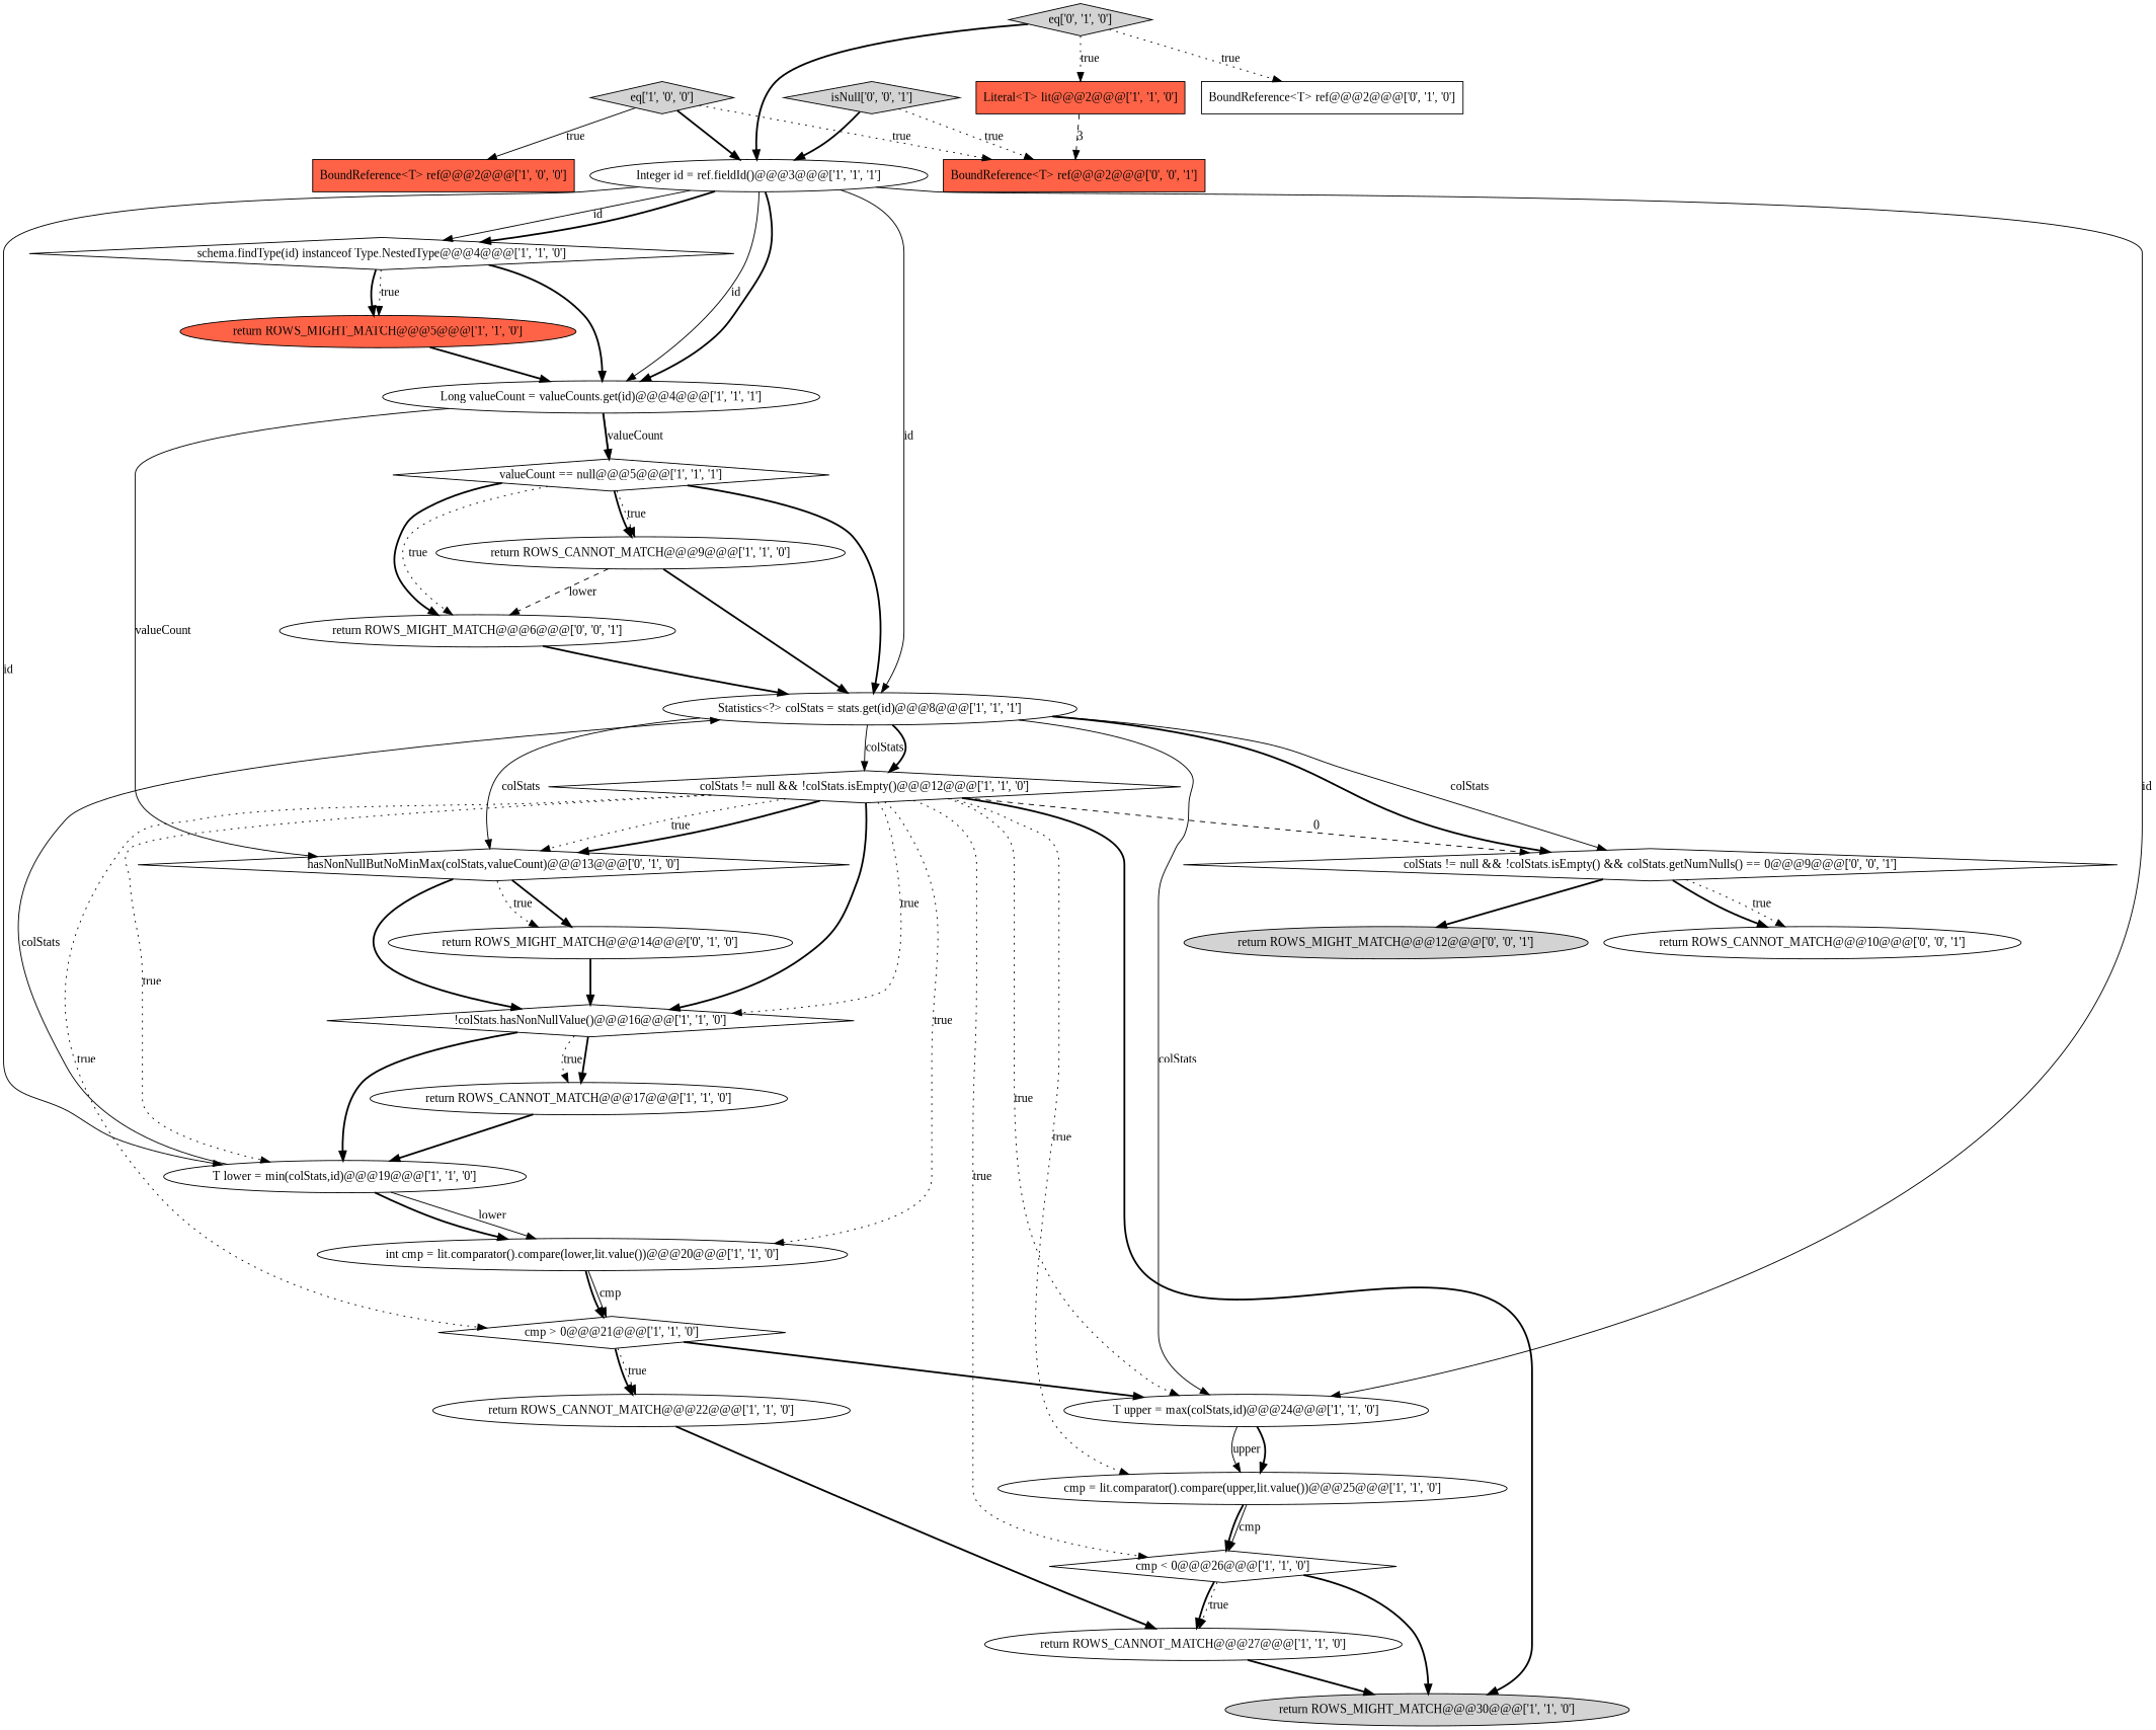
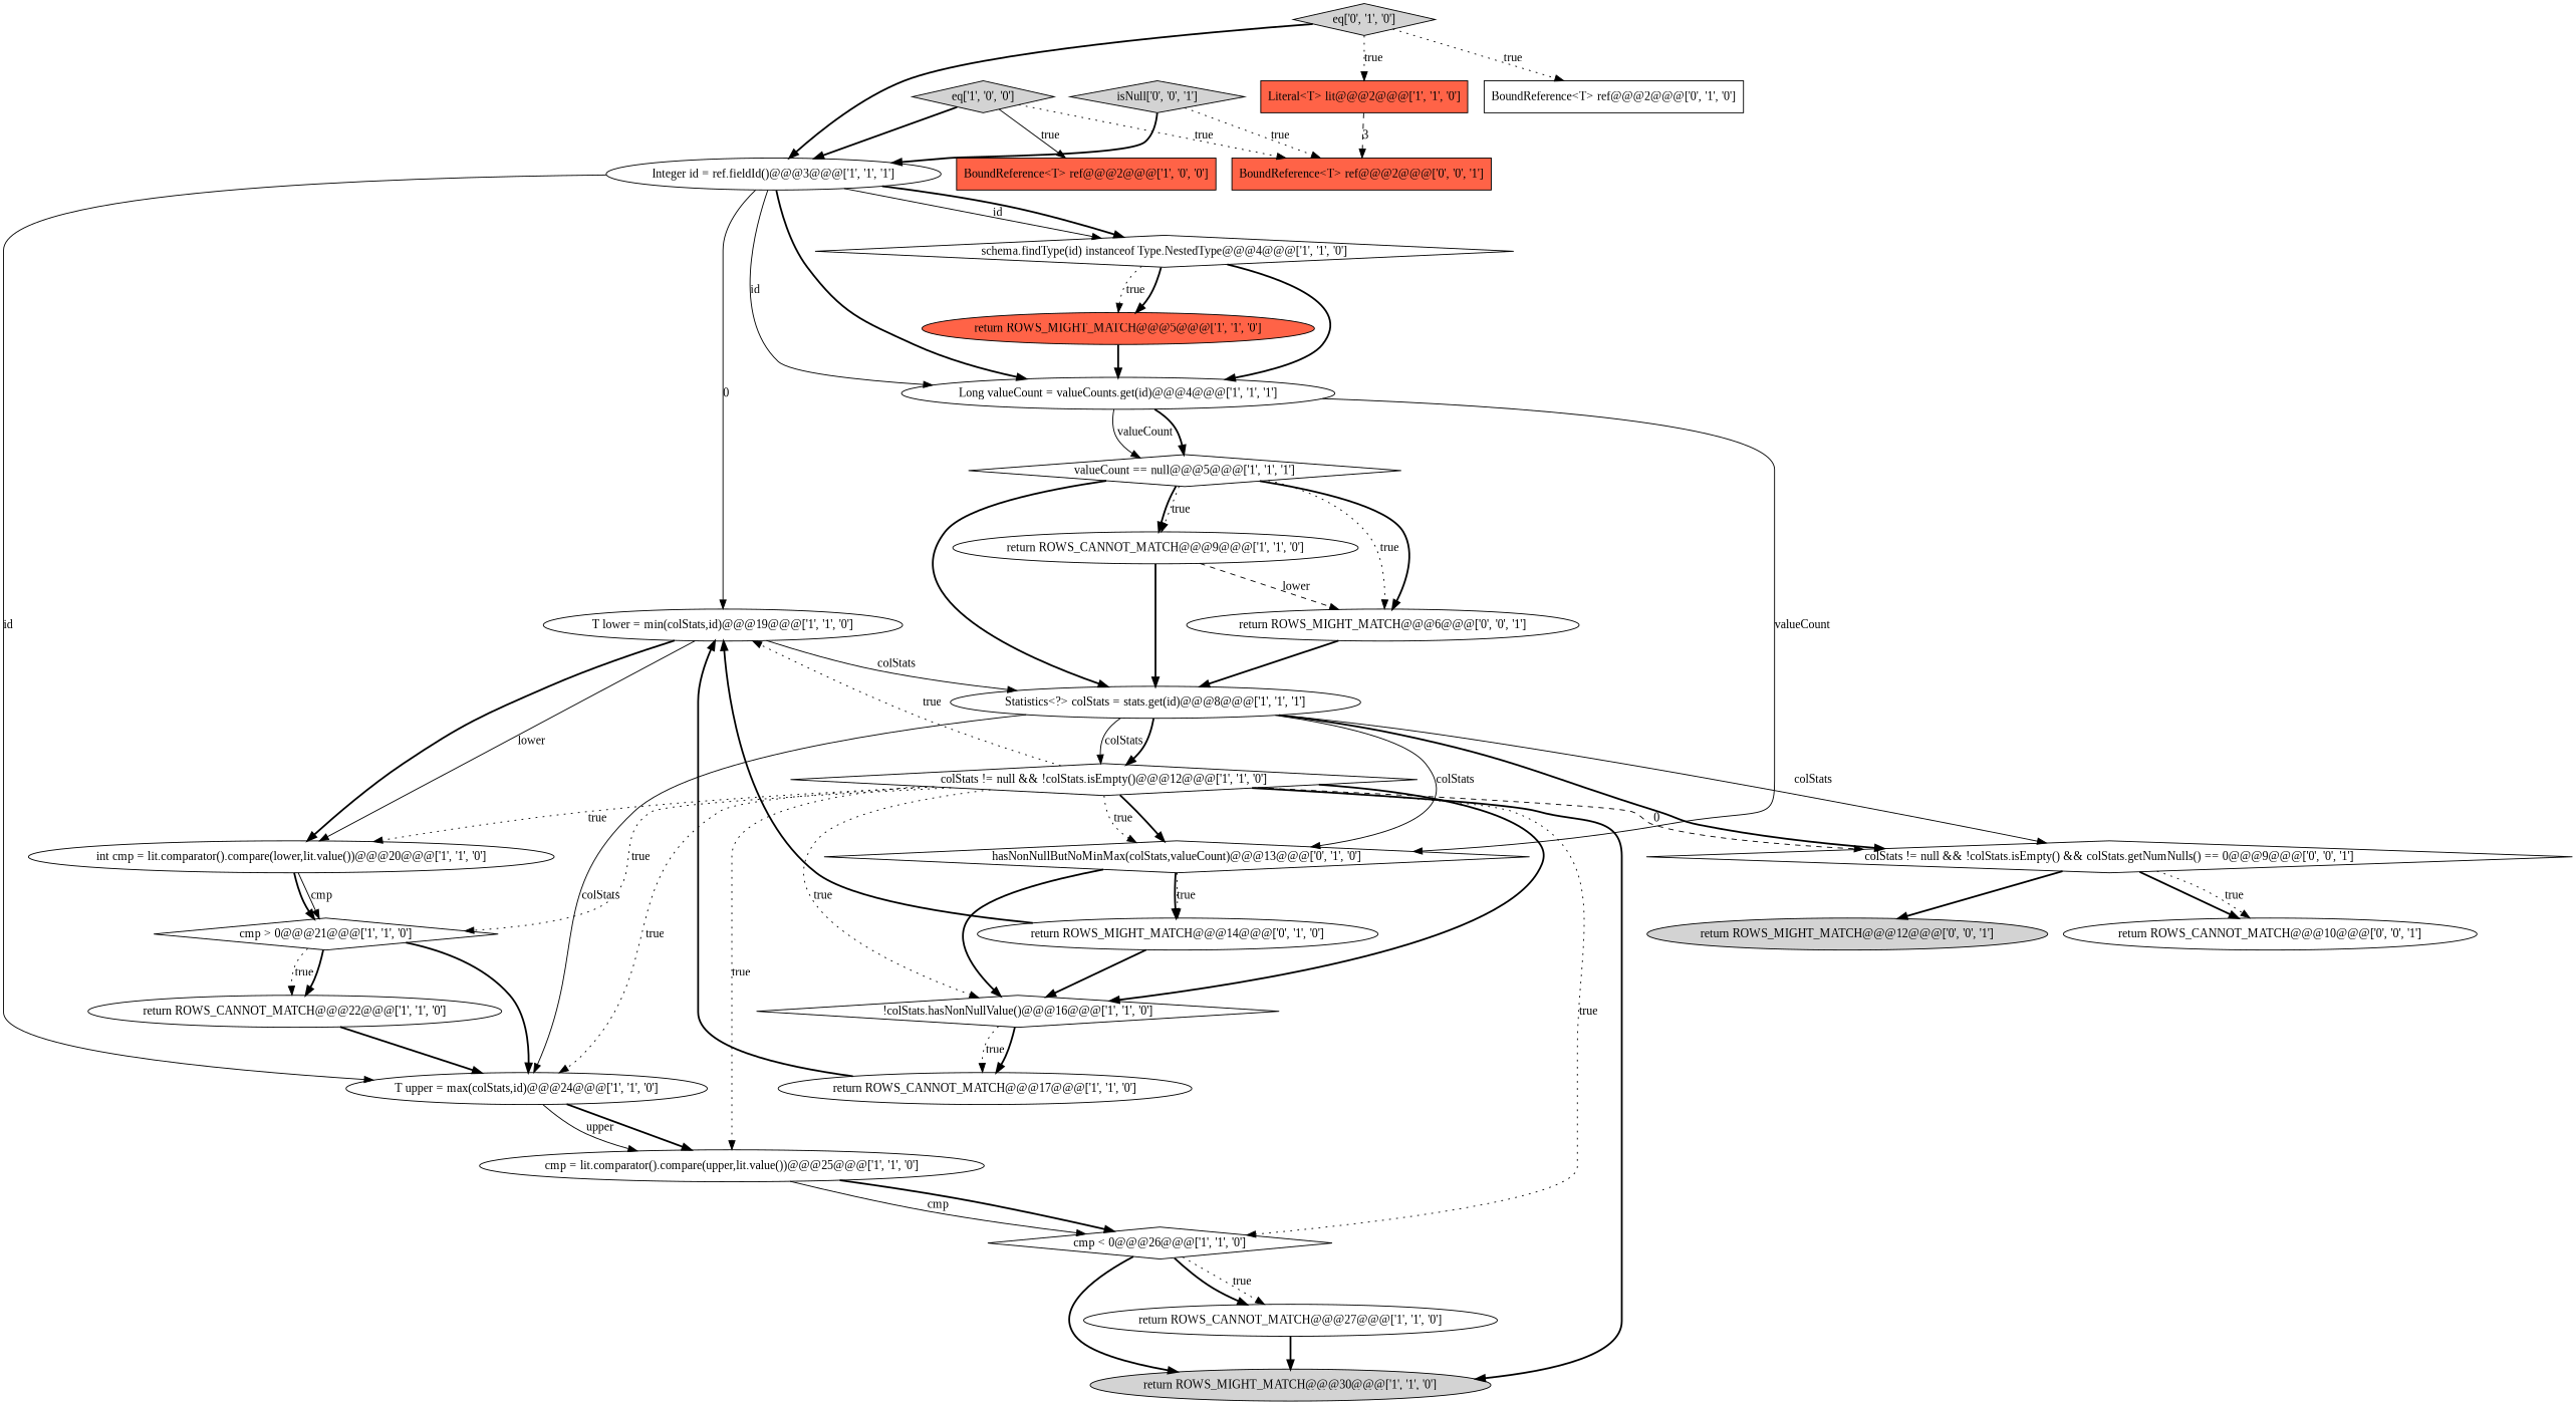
  digraph {
    fontname="Liberation Serif"
    node [fillcolor=white fontname="Liberation Serif" shape=ellipse style=filled]
    edge [fontname="Liberation Serif" style=bold]
    n1 [fillcolor=lightgray label="eq['1', '0', '0']" shape=diamond]
    n2 [label="Integer id = ref.fieldId()@@@3@@@['1', '1', '1']"]
    n3 [fillcolor=tomato label="BoundReference<T> ref@@@2@@@['1', '0', '0']" shape=box]
    n4 [fillcolor=tomato label="BoundReference<T> ref@@@2@@@['0', '0', '1']" shape=box]
    n5 [fillcolor=tomato label="Literal<T> lit@@@2@@@['1', '1', '0']" shape=box]
    n6 [label="Statistics<?> colStats = stats.get(id)@@@8@@@['1', '1', '1']"]
    n7 [label="T upper = max(colStats,id)@@@24@@@['1', '1', '0']"]
    n8 [label="T lower = min(colStats,id)@@@19@@@['1', '1', '0']"]
    n9 [label="schema.findType(id) instanceof Type.NestedType@@@4@@@['1', '1', '0']" shape=diamond]
    n10 [label="Long valueCount = valueCounts.get(id)@@@4@@@['1', '1', '1']"]
    n11 [fillcolor=lightgray label="isNull['0', '0', '1']" shape=diamond]
    n12 [label="cmp < 0@@@26@@@['1', '1', '0']" shape=diamond]
    n13 [label="return ROWS_CANNOT_MATCH@@@27@@@['1', '1', '0']"]
    n14 [fillcolor=lightgray label="return ROWS_MIGHT_MATCH@@@30@@@['1', '1', '0']"]
    n15 [fillcolor=lightgray label="eq['0', '1', '0']" shape=diamond]
    n16 [label="BoundReference<T> ref@@@2@@@['0', '1', '0']" shape=box]
    n17 [label="colStats != null && !colStats.isEmpty() && colStats.getNumNulls() == 0@@@9@@@['0', '0', '1']" shape=diamond]
    n18 [label="hasNonNullButNoMinMax(colStats,valueCount)@@@13@@@['0', '1', '0']" shape=diamond]
    n19 [label="colStats != null && !colStats.isEmpty()@@@12@@@['1', '1', '0']" shape=diamond]
    n20 [fillcolor=lightgray label="return ROWS_MIGHT_MATCH@@@12@@@['0', '0', '1']"]
    n21 [label="return ROWS_CANNOT_MATCH@@@10@@@['0', '0', '1']"]
    n22 [label="return ROWS_MIGHT_MATCH@@@14@@@['0', '1', '0']"]
    n23 [label="!colStats.hasNonNullValue()@@@16@@@['1', '1', '0']" shape=diamond]
    n24 [label="cmp = lit.comparator().compare(upper,lit.value())@@@25@@@['1', '1', '0']"]
    n25 [label="int cmp = lit.comparator().compare(lower,lit.value())@@@20@@@['1', '1', '0']"]
    n26 [label="cmp > 0@@@21@@@['1', '1', '0']" shape=diamond]
    n27 [fillcolor=tomato label="return ROWS_MIGHT_MATCH@@@5@@@['1', '1', '0']"]
    n28 [label="valueCount == null@@@5@@@['1', '1', '1']" shape=diamond]
    n29 [label="return ROWS_CANNOT_MATCH@@@22@@@['1', '1', '0']"]
    n30 [label="return ROWS_CANNOT_MATCH@@@9@@@['1', '1', '0']"]
    n31 [label="return ROWS_MIGHT_MATCH@@@6@@@['0', '0', '1']"]
    n32 [label="return ROWS_CANNOT_MATCH@@@17@@@['1', '1', '0']"]
    n1 -> n2
    n1 -> n3 [label=true style=solid]
    n1 -> n4 [label=true style=dotted]
-   n2 -> n6 [label=id style=solid]
    n2 -> n7 [label=id style=solid]
-   n2 -> n8 [label=id style=solid]
+   n2 -> n8 [label=0 style=solid]
    n2 -> n9 [label=id style=solid]
    n2 -> n9
    n2 -> n10 [label=id style=solid]
    n2 -> n10
    n5 -> n4 [label=3 style=dashed]
    n6 -> n7 [label=colStats style=solid]
    n6 -> n17
    n6 -> n17 [label=colStats style=solid]
    n6 -> n18 [label=colStats style=solid]
    n6 -> n19 [label=colStats style=solid]
    n6 -> n19
    n7 -> n24
    n7 -> n24 [label=upper style=solid]
    n8 -> n6 [label=colStats style=solid]
    n8 -> n25 [label=lower style=solid]
    n8 -> n25
    n9 -> n10
    n9 -> n27
    n9 -> n27 [label=true style=dotted]
    n10 -> n18 [label=valueCount style=solid]
    n10 -> n28 [label=valueCount style=solid]
    n10 -> n28
    n11 -> n2
    n11 -> n4 [label=true style=dotted]
    n12 -> n13 [label=true style=dotted]
    n12 -> n13
    n12 -> n14
    n13 -> n14
    n15 -> n2
    n15 -> n5 [label=true style=dotted]
    n15 -> n16 [label=true style=dotted]
    n17 -> n20
    n17 -> n21
    n17 -> n21 [label=true style=dotted]
    n18 -> n22
    n18 -> n22 [label=true style=dotted]
    n18 -> n23
    n19 -> n7 [label=true style=dotted]
    n19 -> n8 [label=true style=dotted]
    n19 -> n12 [label=true style=dotted]
    n19 -> n14
    n19 -> n17 [label=0 style=dashed]
    n19 -> n18
    n19 -> n18 [label=true style=dotted]
    n19 -> n23 [label=true style=dotted]
    n19 -> n23
    n19 -> n24 [label=true style=dotted]
    n19 -> n25 [label=true style=dotted]
    n19 -> n26 [label=true style=dotted]
    n22 -> n23
-   n23 -> n8
+   n22 -> n8
    n23 -> n32 [label=true style=dotted]
    n23 -> n32
    n24 -> n12
    n24 -> n12 [label=cmp style=solid]
    n25 -> n26 [label=cmp style=solid]
    n25 -> n26
    n26 -> n7
    n26 -> n29 [label=true style=dotted]
    n26 -> n29
    n27 -> n10
    n28 -> n6
    n28 -> n30 [label=true style=dotted]
    n28 -> n30
    n28 -> n31 [label=true style=dotted]
    n28 -> n31
-   n29 -> n13
+   n29 -> n7
    n30 -> n6
    n30 -> n31 [label=lower style=dashed]
    n31 -> n6
    n32 -> n8
  }
